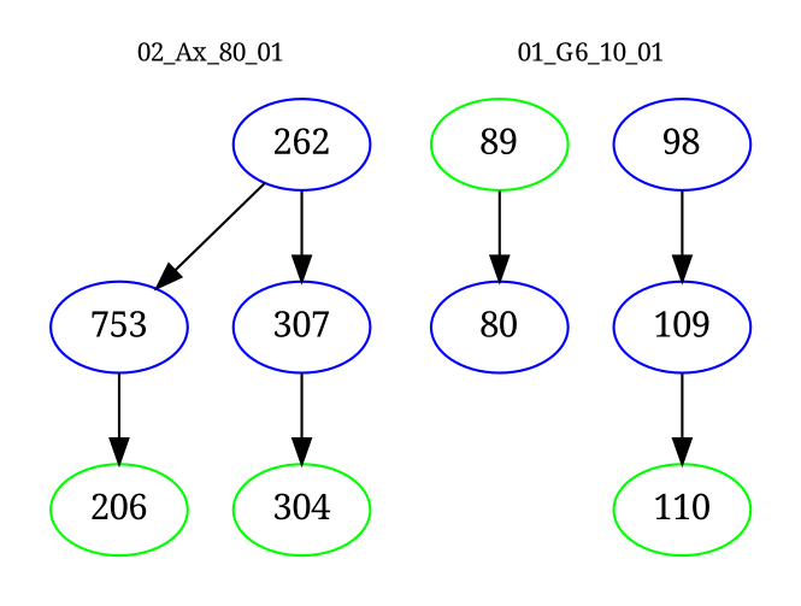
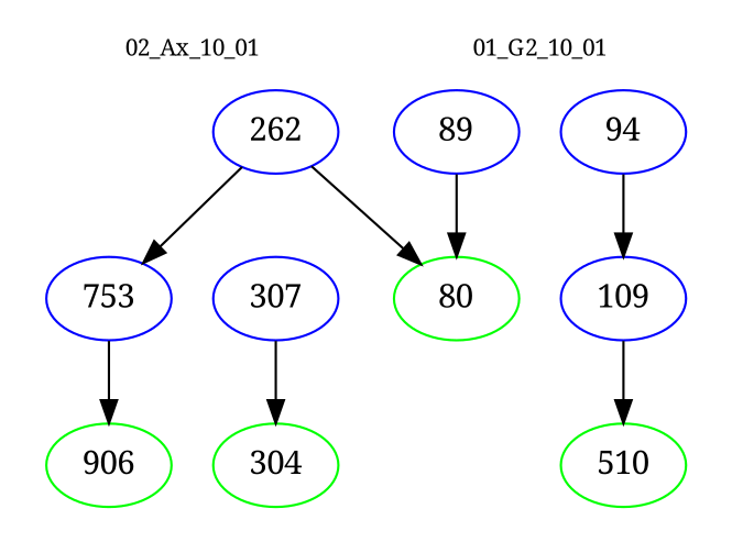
  digraph {
    fontname="Noto Serif"
    node [color=blue fontname="Noto Serif"]
    edge [color=black fontname="Noto Serif"]
    n1 [label=262]
    n2 [label=753]
    n3 [label=307]
-   n4 [color=green label=206]
+   n4 [color=green label=906]
    n5 [color=green label=304]
-   n6 [label=98]
-   n7 [color=green label=89]
+   n6 [label=94]
+   n7 [label=89]
    n8 [label=109]
-   n9 [label=80]
-   n10 [color=green label=110]
+   n9 [color=green label=80]
+   n10 [color=green label=510]
    subgraph cluster_1 {
      color=white
      fontsize=10
-     label="02_Ax_80_01"
+     label="02_Ax_10_01"
      n1
      n2
      n3
      n4
      n5
    }
    subgraph cluster_2 {
      color=white
      fontsize=10
-     label="01_G6_10_01"
+     label="01_G2_10_01"
      n6
      n7
      n8
      n9
      n10
    }
    n1 -> n2
-   n1 -> n3
+   n1 -> n9
    n2 -> n4
    n3 -> n5
    n6 -> n8
    n7 -> n9
    n8 -> n10
  }
